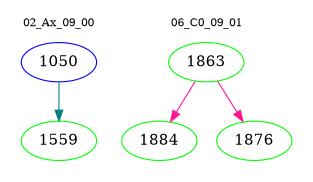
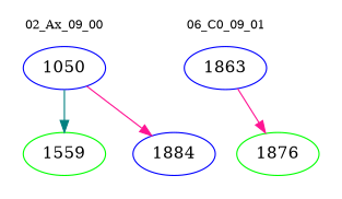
  digraph {
    node [color=green]
    edge [color=deeppink]
    n1 [color=blue label=1050]
    n2 [label=1559]
-   n3 [label=1863]
-   n4 [label=1884]
+   n3 [color=blue label=1863]
+   n4 [color=blue label=1884]
    n5 [label=1876]
    subgraph cluster_1 {
      color=white
      fontsize=10
      label="02_Ax_09_00"
      n1
      n2
    }
    subgraph cluster_2 {
      color=white
      fontsize=10
      label="06_C0_09_01"
      n3
      n4
      n5
    }
    n1 -> n2 [color=teal]
-   n3 -> n4
+   n1 -> n4
    n3 -> n5
  }
